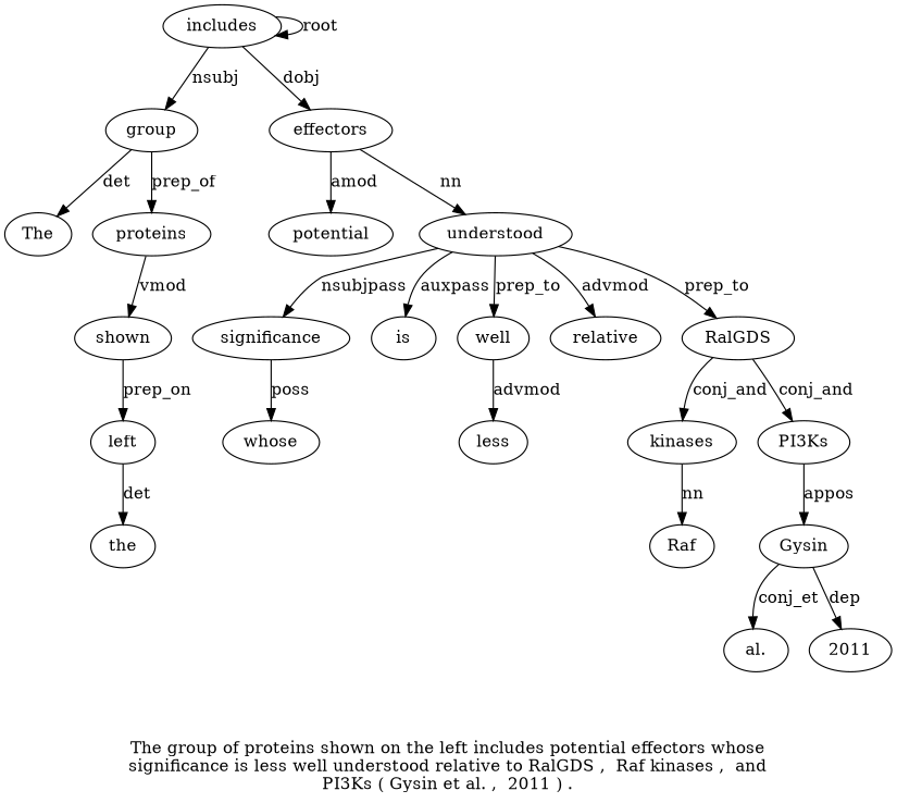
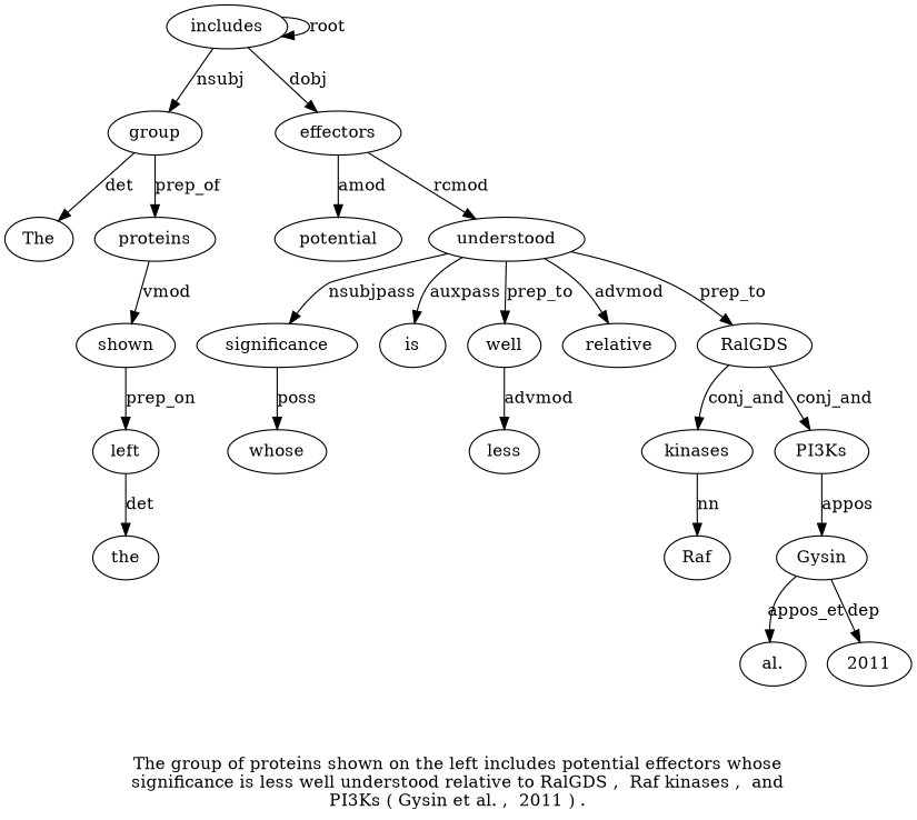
  digraph {
    label="The group of proteins shown on the left includes potential effectors whose\nsignificance is less well understood relative to RalGDS ,  Raf kinases ,  and\nPI3Ks ( Gysin et al. ,  2011 ) ."
    node [fillcolor=white style=filled]
    n1 [label=group]
    n2 [label=The]
    n3 [label=proteins]
    n4 [label=shown]
    n5 [label=includes]
    n6 [label=effectors]
    n7 [label=potential]
    n8 [label=understood]
    n9 [label=left]
    n10 [label=the]
    n11 [label=significance]
    n12 [label=is]
    n13 [label=well]
    n14 [label=relative]
    n15 [label=RalGDS]
    n16 [label=whose]
    n17 [label=less]
    n18 [label=kinases]
    n19 [label=PI3Ks]
    n20 [label=Raf]
    n21 [label=Gysin]
    n22 [label="al."]
    n23 [label=2011]
    n1 -> n2 [label=det]
    n1 -> n3 [label=prep_of]
    n3 -> n4 [label=vmod]
    n4 -> n9 [label=prep_on]
    n5 -> n1 [label=nsubj]
    n5 -> n5 [label=root]
    n5 -> n6 [label=dobj]
    n6 -> n7 [label=amod]
-   n6 -> n8 [label=nn]
+   n6 -> n8 [label=rcmod]
    n8 -> n11 [label=nsubjpass]
    n8 -> n12 [label=auxpass]
    n8 -> n13 [label=prep_to]
    n8 -> n14 [label=advmod]
    n8 -> n15 [label=prep_to]
    n9 -> n10 [label=det]
    n11 -> n16 [label=poss]
    n13 -> n17 [label=advmod]
    n15 -> n18 [label=conj_and]
    n15 -> n19 [label=conj_and]
    n18 -> n20 [label=nn]
    n19 -> n21 [label=appos]
-   n21 -> n22 [label=conj_et]
+   n21 -> n22 [label=appos_et]
    n21 -> n23 [label=dep]
  }
